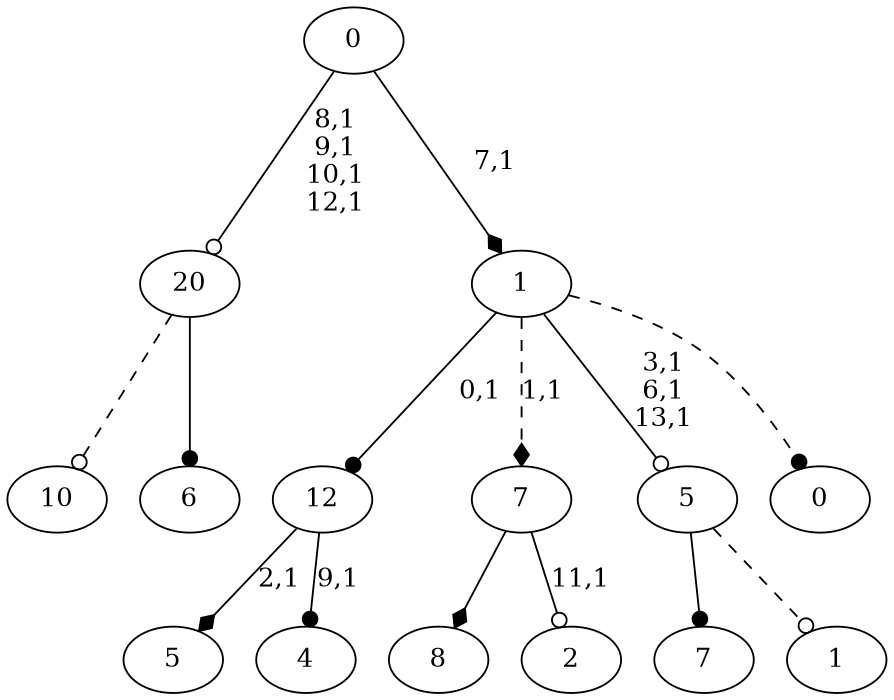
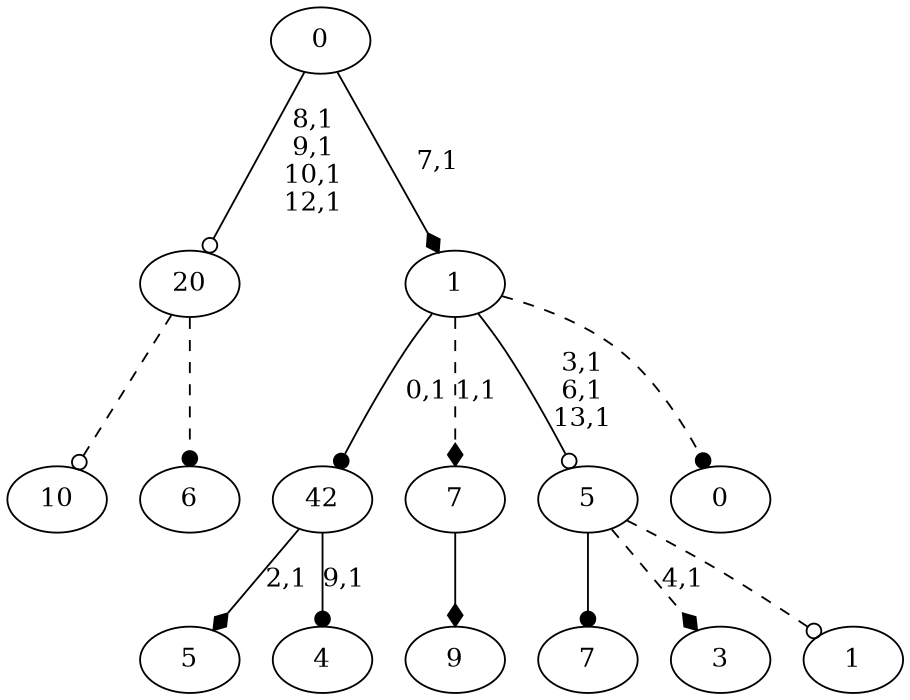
  digraph {
    edge [arrowhead=odot style=solid]
    n1 [label=10]
-   n2 [label=8]
+   n2 [label=9]
    n3 [label=7]
    n4 [label=6]
    20
    n6 [label=5]
    n7 [label=4]
-   12
-   n10 [label=2]
+   12 [label=42]
+   n9 [label=3]
    7
    n12 [label=1]
    5
    n14 [label=0]
    1
    0
    20 -> n1 [style=dashed]
-   20 -> n4 [arrowhead=dot]
+   20 -> n4 [arrowhead=dot style=dashed]
    12 -> n6 [arrowhead=diamond label="2,1"]
    12 -> n7 [arrowhead=dot label="9,1"]
    7 -> n2 [arrowhead=diamond]
-   7 -> n10 [label="11,1"]
    5 -> n3 [arrowhead=dot]
+   5 -> n9 [arrowhead=diamond label="4,1" style=dashed]
    5 -> n12 [style=dashed]
    1 -> 12 [arrowhead=dot label="0,1"]
    1 -> 7 [arrowhead=diamond label="1,1" style=dashed]
    1 -> 5 [label="3,1\n6,1\n13,1"]
    1 -> n14 [arrowhead=dot style=dashed]
    0 -> 20 [label="8,1\n9,1\n10,1\n12,1"]
    0 -> 1 [arrowhead=diamond label="7,1"]
  }
